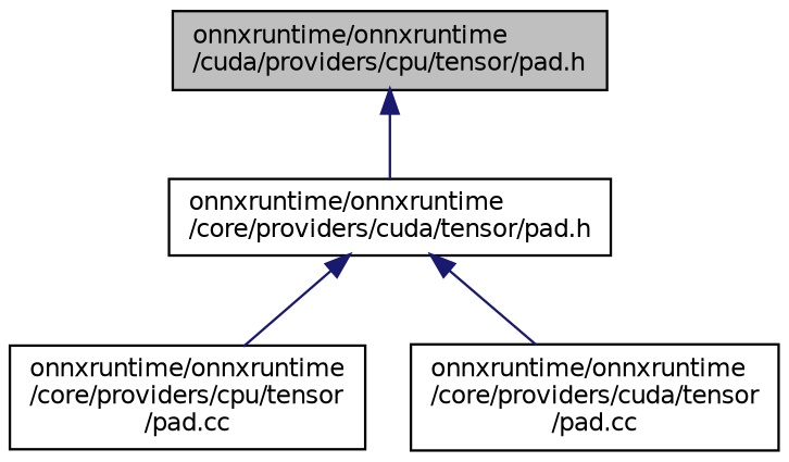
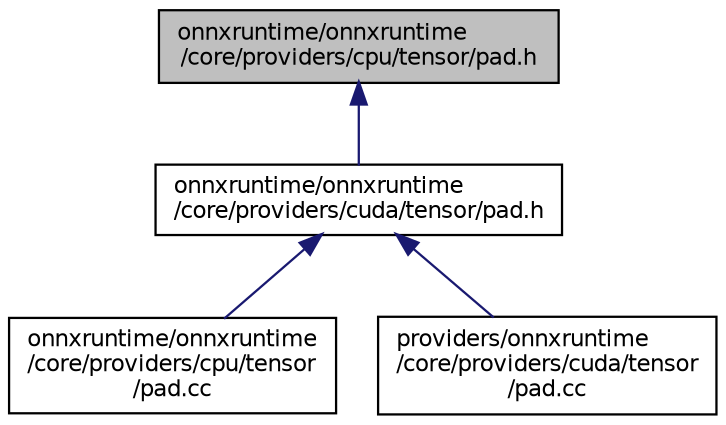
  digraph {
    node [color=black fillcolor=white fontname=Helvetica fontsize=10 shape=record style=filled]
    edge [color=midnightblue dir=back fontname=Helvetica fontsize=10 labelfontname=Helvetica labelfontsize=10 style=solid]
-   n1 [fillcolor=grey75 fontcolor=black height=0.2 label="onnxruntime/onnxruntime\l/cuda/providers/cpu/tensor/pad.h" width=0.4]
+   n1 [fillcolor=grey75 fontcolor=black height=0.2 label="onnxruntime/onnxruntime\l/core/providers/cpu/tensor/pad.h" width=0.4]
    n2 [height=0.2 label="onnxruntime/onnxruntime\l/core/providers/cuda/tensor/pad.h" width=0.4]
    n3 [height=0.2 label="onnxruntime/onnxruntime\l/core/providers/cpu/tensor\l/pad.cc" width=0.4]
-   n4 [height=0.2 label="onnxruntime/onnxruntime\l/core/providers/cuda/tensor\l/pad.cc" width=0.4]
+   n4 [height=0.2 label="providers/onnxruntime\l/core/providers/cuda/tensor\l/pad.cc" width=0.4]
    n1 -> n2
    n2 -> n3
    n2 -> n4
  }
